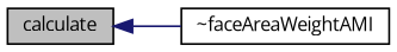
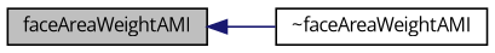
  digraph {
    rankdir=LR
    fontname="Open Sans"
    node [color=black fontname="Open Sans" fontsize=10 shape=record]
-   n1 [fillcolor=grey75 fontcolor=black height=0.2 label=calculate style=filled width=0.4]
+   n1 [fillcolor=grey75 fontcolor=black height=0.2 label=faceAreaWeightAMI style=filled width=0.4]
    n2 [height=0.2 label="~faceAreaWeightAMI" width=0.4]
    n1 -> n2 [color=midnightblue dir=back fontname="Open Sans" fontsize=10 labelfontname=Helvetica labelfontsize=10 style=solid]
  }
